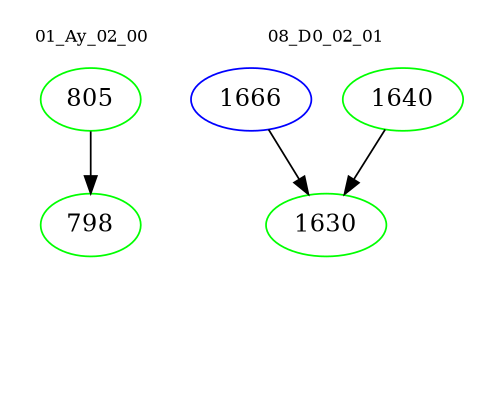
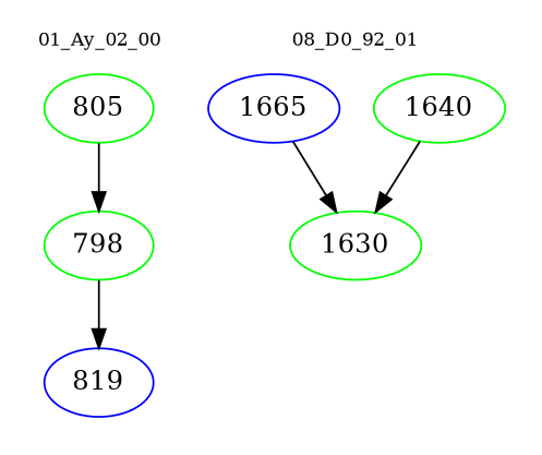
  digraph {
    node [color=green]
    edge [color=black]
    n1 [label=805]
    n2 [label=798]
+   n3 [color=blue label=819]
    n4 [label=1640]
    n5 [label=1630]
-   n6 [color=blue label=1666]
+   n6 [color=blue label=1665]
    subgraph cluster_1 {
      color=white
      fontsize=10
      label="01_Ay_02_00"
      n1
      n2
+     n3
    }
    subgraph cluster_2 {
      color=white
      fontsize=10
-     label="08_D0_02_01"
+     label="08_D0_92_01"
      n4
      n5
      n6
    }
    n1 -> n2
+   n2 -> n3
    n4 -> n5
    n6 -> n5
  }
